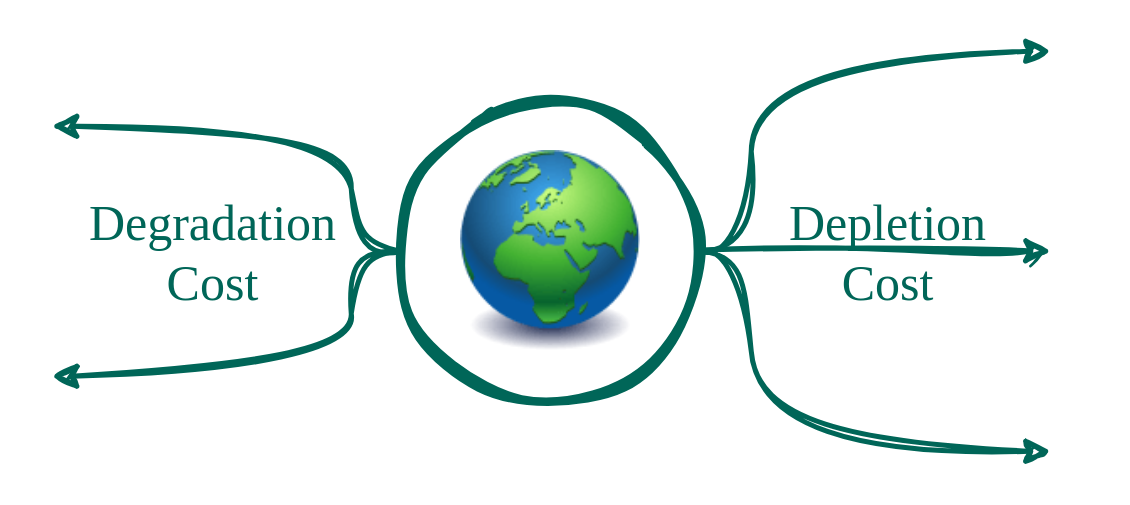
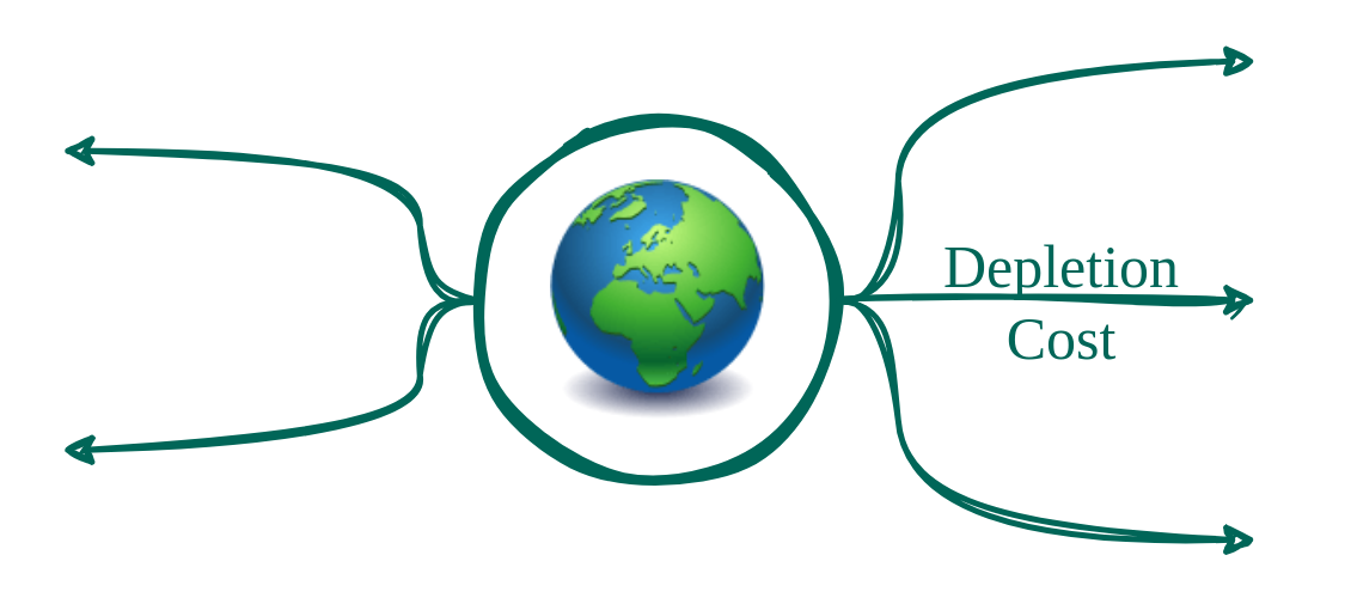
  <mxCell id="0" />
  <mxCell id="1" parent="0" />
  <mxCell id="2" value="" style="image;html=1;image=img/lib/clip_art/general/Earth_globe_128x128.png;sketch=1;hachureGap=4;jiggle=2;curveFitting=1;fontFamily=Architects Daughter;fontSource=https%3A%2F%2Ffonts.googleapis.com%2Fcss%3Ffamily%3DArchitects%2BDaughter;fontSize=20;labelBackgroundColor=none;fillColor=#21C0A5;strokeColor=#006658;fontColor=#5C5C5C;" vertex="1" parent="1"><mxGeometry x="180" y="60" width="80" height="80" as="geometry" /></mxCell>
  <mxCell id="3" style="edgeStyle=orthogonalEdgeStyle;sketch=1;hachureGap=4;jiggle=2;curveFitting=1;orthogonalLoop=1;jettySize=auto;html=1;strokeColor=#006658;fontFamily=Architects Daughter;fontSource=https%3A%2F%2Ffonts.googleapis.com%2Fcss%3Ffamily%3DArchitects%2BDaughter;fontSize=16;fontColor=#5C5C5C;fillColor=#21C0A5;curved=1;strokeWidth=2;" edge="1" parent="1" source="5"><mxGeometry relative="1" as="geometry"><mxPoint x="420" y="20" as="targetPoint" /><Array as="points"><mxPoint x="300" y="100" /><mxPoint x="300" y="20" /></Array></mxGeometry></mxCell>
  <mxCell id="4" style="edgeStyle=orthogonalEdgeStyle;curved=1;sketch=1;hachureGap=4;jiggle=2;curveFitting=1;orthogonalLoop=1;jettySize=auto;html=1;exitX=0;exitY=0.5;exitDx=0;exitDy=0;strokeColor=#006658;strokeWidth=2;fontFamily=Architects Daughter;fontSource=https%3A%2F%2Ffonts.googleapis.com%2Fcss%3Ffamily%3DArchitects%2BDaughter;fontSize=16;fontColor=#5C5C5C;fillColor=#21C0A5;" edge="1" parent="1" source="5"><mxGeometry relative="1" as="geometry"><mxPoint x="20" y="50" as="targetPoint" /><Array as="points"><mxPoint x="140" y="100" /><mxPoint x="140" y="50" /></Array></mxGeometry></mxCell>
  <mxCell id="5" value="" style="ellipse;whiteSpace=wrap;html=1;aspect=fixed;sketch=1;hachureGap=4;jiggle=2;curveFitting=1;strokeColor=#006658;fontFamily=Architects Daughter;fontSource=https%3A%2F%2Ffonts.googleapis.com%2Fcss%3Ffamily%3DArchitects%2BDaughter;fontSize=20;fontColor=#5C5C5C;fillColor=none;strokeWidth=3;" vertex="1" parent="1"><mxGeometry x="160" y="40" width="120" height="120" as="geometry" /></mxCell>
  <mxCell id="6" style="edgeStyle=orthogonalEdgeStyle;sketch=1;hachureGap=4;jiggle=2;curveFitting=1;orthogonalLoop=1;jettySize=auto;html=1;strokeColor=#006658;fontFamily=Architects Daughter;fontSource=https%3A%2F%2Ffonts.googleapis.com%2Fcss%3Ffamily%3DArchitects%2BDaughter;fontSize=16;fontColor=#5C5C5C;fillColor=#21C0A5;curved=1;strokeWidth=2;" edge="1" parent="1"><mxGeometry relative="1" as="geometry"><mxPoint x="420" y="180" as="targetPoint" /><mxPoint x="280" y="100" as="sourcePoint" /><Array as="points"><mxPoint x="300" y="100" /><mxPoint x="300" y="180" /></Array></mxGeometry></mxCell>
  <mxCell id="7" style="edgeStyle=orthogonalEdgeStyle;sketch=1;hachureGap=4;jiggle=2;curveFitting=1;orthogonalLoop=1;jettySize=auto;html=1;strokeColor=#006658;fontFamily=Architects Daughter;fontSource=https%3A%2F%2Ffonts.googleapis.com%2Fcss%3Ffamily%3DArchitects%2BDaughter;fontSize=16;fontColor=#5C5C5C;fillColor=#21C0A5;curved=1;strokeWidth=2;" edge="1" parent="1"><mxGeometry relative="1" as="geometry"><mxPoint x="420" y="100" as="targetPoint" /><mxPoint x="280" y="99.5" as="sourcePoint" /><Array as="points"><mxPoint x="390" y="99.5" /><mxPoint x="390" y="99.5" /></Array></mxGeometry></mxCell>
  <mxCell id="8" style="edgeStyle=orthogonalEdgeStyle;curved=1;sketch=1;hachureGap=4;jiggle=2;curveFitting=1;orthogonalLoop=1;jettySize=auto;html=1;exitX=0;exitY=0.5;exitDx=0;exitDy=0;strokeColor=#006658;strokeWidth=2;fontFamily=Architects Daughter;fontSource=https%3A%2F%2Ffonts.googleapis.com%2Fcss%3Ffamily%3DArchitects%2BDaughter;fontSize=16;fontColor=#5C5C5C;fillColor=#21C0A5;" edge="1" parent="1"><mxGeometry relative="1" as="geometry"><mxPoint x="20" y="150" as="targetPoint" /><mxPoint x="160" y="100" as="sourcePoint" /><Array as="points"><mxPoint x="140" y="100" /><mxPoint x="140" y="150" /></Array></mxGeometry></mxCell>
  <mxCell id="9" value="&lt;font color=&quot;#006658&quot;&gt;Depletion&lt;br&gt;Cost&lt;/font&gt;" style="text;html=1;strokeColor=none;fillColor=none;align=center;verticalAlign=middle;whiteSpace=wrap;rounded=0;fontSize=20;fontFamily=Architects Daughter;fontColor=#5C5C5C;" vertex="1" parent="1"><mxGeometry x="280" y="60" width="150" height="80" as="geometry" /></mxCell>
- <mxCell id="10" value="Degradation&lt;br&gt;Cost" style="text;html=1;strokeColor=none;fillColor=none;align=center;verticalAlign=middle;whiteSpace=wrap;rounded=0;fontSize=20;fontFamily=Architects Daughter;fontColor=#006658;" vertex="1" parent="1"><mxGeometry x="30" y="80" width="110" height="40" as="geometry" /></mxCell>
